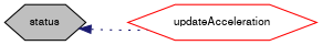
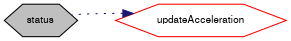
  digraph {
    rankdir=LR
    node [fontname=FreeSans fontsize=10 shape=hexagon]
    n1 [color=black fillcolor=grey75 fontcolor=black height=0.2 label=status style=filled width=0.4]
    n2 [color=red height=0.2 label=updateAcceleration width=0.4]
-   n1 -> n2 [color=midnightblue dir=back fontname=FreeSans fontsize=10 labelfontname=FreeSans labelfontsize=10 style=dotted]
+   n2 -> n1 [color=midnightblue dir=back fontname=FreeSans fontsize=10 labelfontname=FreeSans labelfontsize=10 style=dotted]
  }
